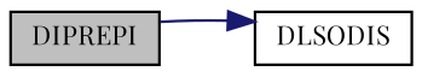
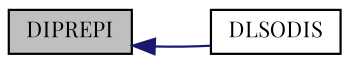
  digraph {
    rankdir=LR
    fontname="Playfair Display"
    node [color=black fontname="Playfair Display" fontsize=10 shape=record style=filled]
    n1 [fillcolor=grey75 fontcolor=black height=0.2 label=DIPREPI width=0.4]
    n2 [fillcolor=white height=0.2 label=DLSODIS width=0.4]
-   n2 -> n1 [color=midnightblue dir=back fontname="Playfair Display" fontsize=10 labelfontname=Helvetica labelfontsize=10 style=solid]
+   n1 -> n2 [color=midnightblue dir=back fontname="Playfair Display" fontsize=10 labelfontname=Helvetica labelfontsize=10 style=solid]
  }
